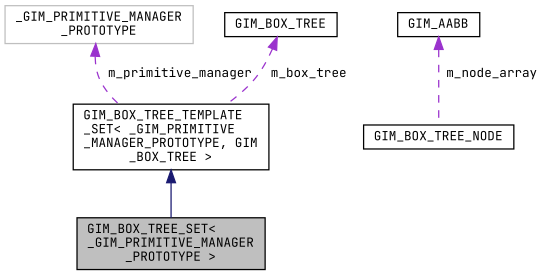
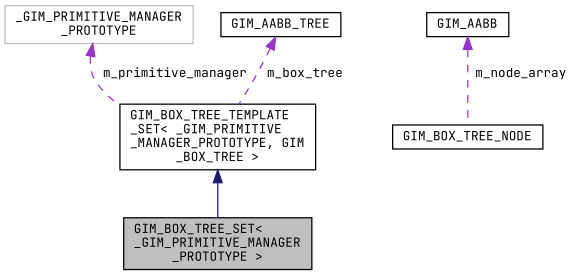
  digraph {
    fontname="JetBrains Mono"
    node [color=black fillcolor=white fontname="JetBrains Mono" fontsize=10 shape=record style=filled]
    edge [color=darkorchid3 dir=back fontname="JetBrains Mono" fontsize=10 labelfontname=Helvetica labelfontsize=10 style=dashed]
    n1 [fillcolor=grey75 fontcolor=black height=0.2 label="GIM_BOX_TREE_SET\< \l_GIM_PRIMITIVE_MANAGER\l_PROTOTYPE \>" width=0.4]
    n2 [height=0.2 label="GIM_BOX_TREE_TEMPLATE\l_SET\< _GIM_PRIMITIVE\l_MANAGER_PROTOTYPE, GIM\l_BOX_TREE \>" width=0.4]
    n3 [color=grey75 height=0.2 label="_GIM_PRIMITIVE_MANAGER\l_PROTOTYPE" width=0.4]
-   n4 [height=0.2 label=GIM_BOX_TREE width=0.4]
+   n4 [height=0.2 label=GIM_AABB_TREE width=0.4]
    n5 [height=0.2 label=GIM_BOX_TREE_NODE width=0.4]
    n6 [height=0.2 label=GIM_AABB width=0.4]
    n2 -> n1 [color=midnightblue style=solid]
    n3 -> n2 [label=" m_primitive_manager"]
    n4 -> n2 [label=" m_box_tree"]
    n6 -> n5 [label=" m_node_array"]
  }
